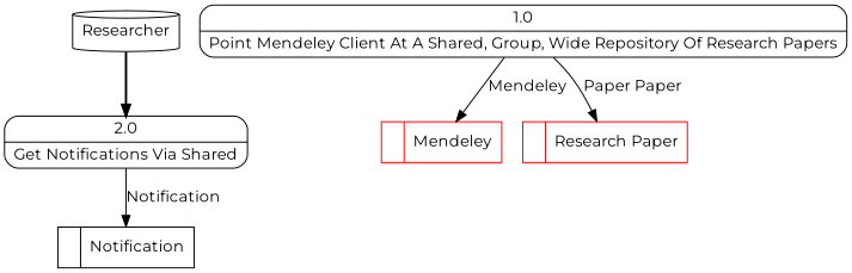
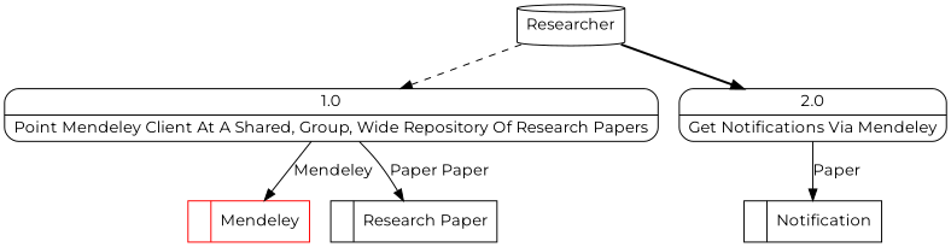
  digraph {
    fontname=Montserrat
    node [fontname=Montserrat shape=record]
    edge [fontname=Montserrat style=solid]
    n1 [label="<f0>  |<f1> Notification "]
    n2 [color=red label="<f0>  |<f1> Mendeley "]
-   n3 [color=red label="<f0>  |<f1> Research Paper "]
+   n3 [color=black label="<f0>  |<f1> Research Paper "]
    n4 [label=Researcher shape=cylinder]
    n5 [label="{<f0> 1.0|<f1> Point Mendeley Client At A Shared, Group, Wide Repository Of Research Papers }" shape=Mrecord]
-   n6 [label="{<f0> 2.0|<f1> Get Notifications Via Shared }" shape=Mrecord]
+   n6 [label="{<f0> 2.0|<f1> Get Notifications Via Mendeley }" shape=Mrecord]
+   n4 -> n5 [style=dashed]
    n4 -> n6 [style=bold]
    n5 -> n2 [label=Mendeley]
    n5 -> n3 [label="Paper Paper"]
-   n6 -> n1 [label=Notification]
+   n6 -> n1 [label=Paper]
  }
